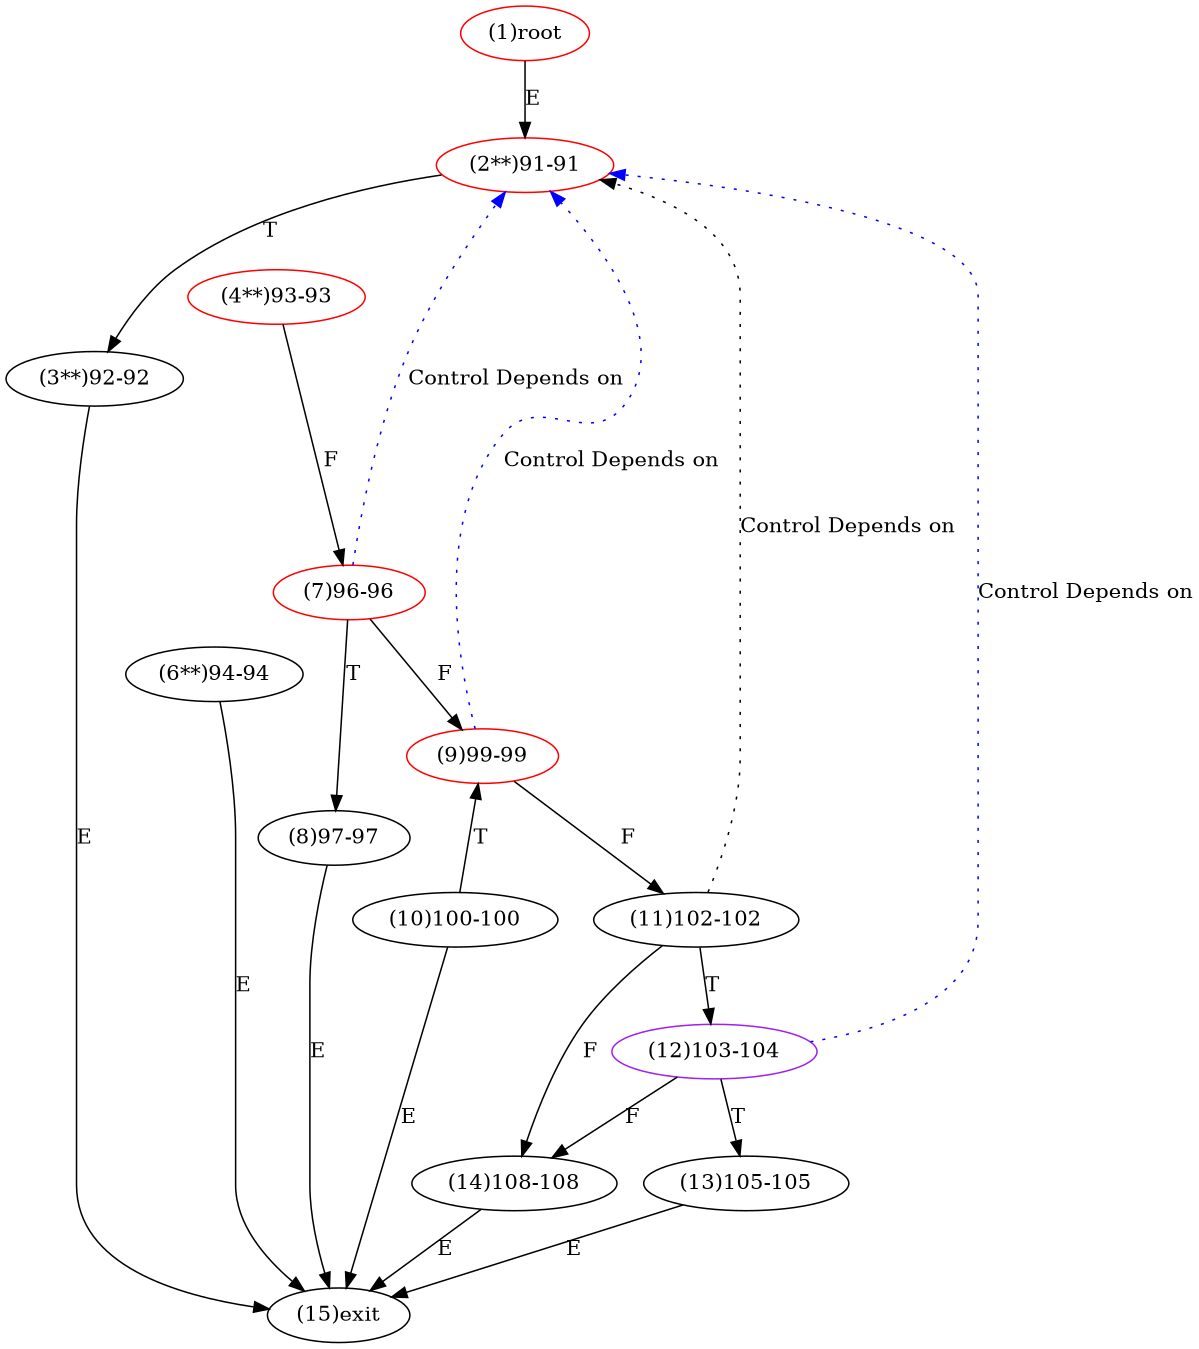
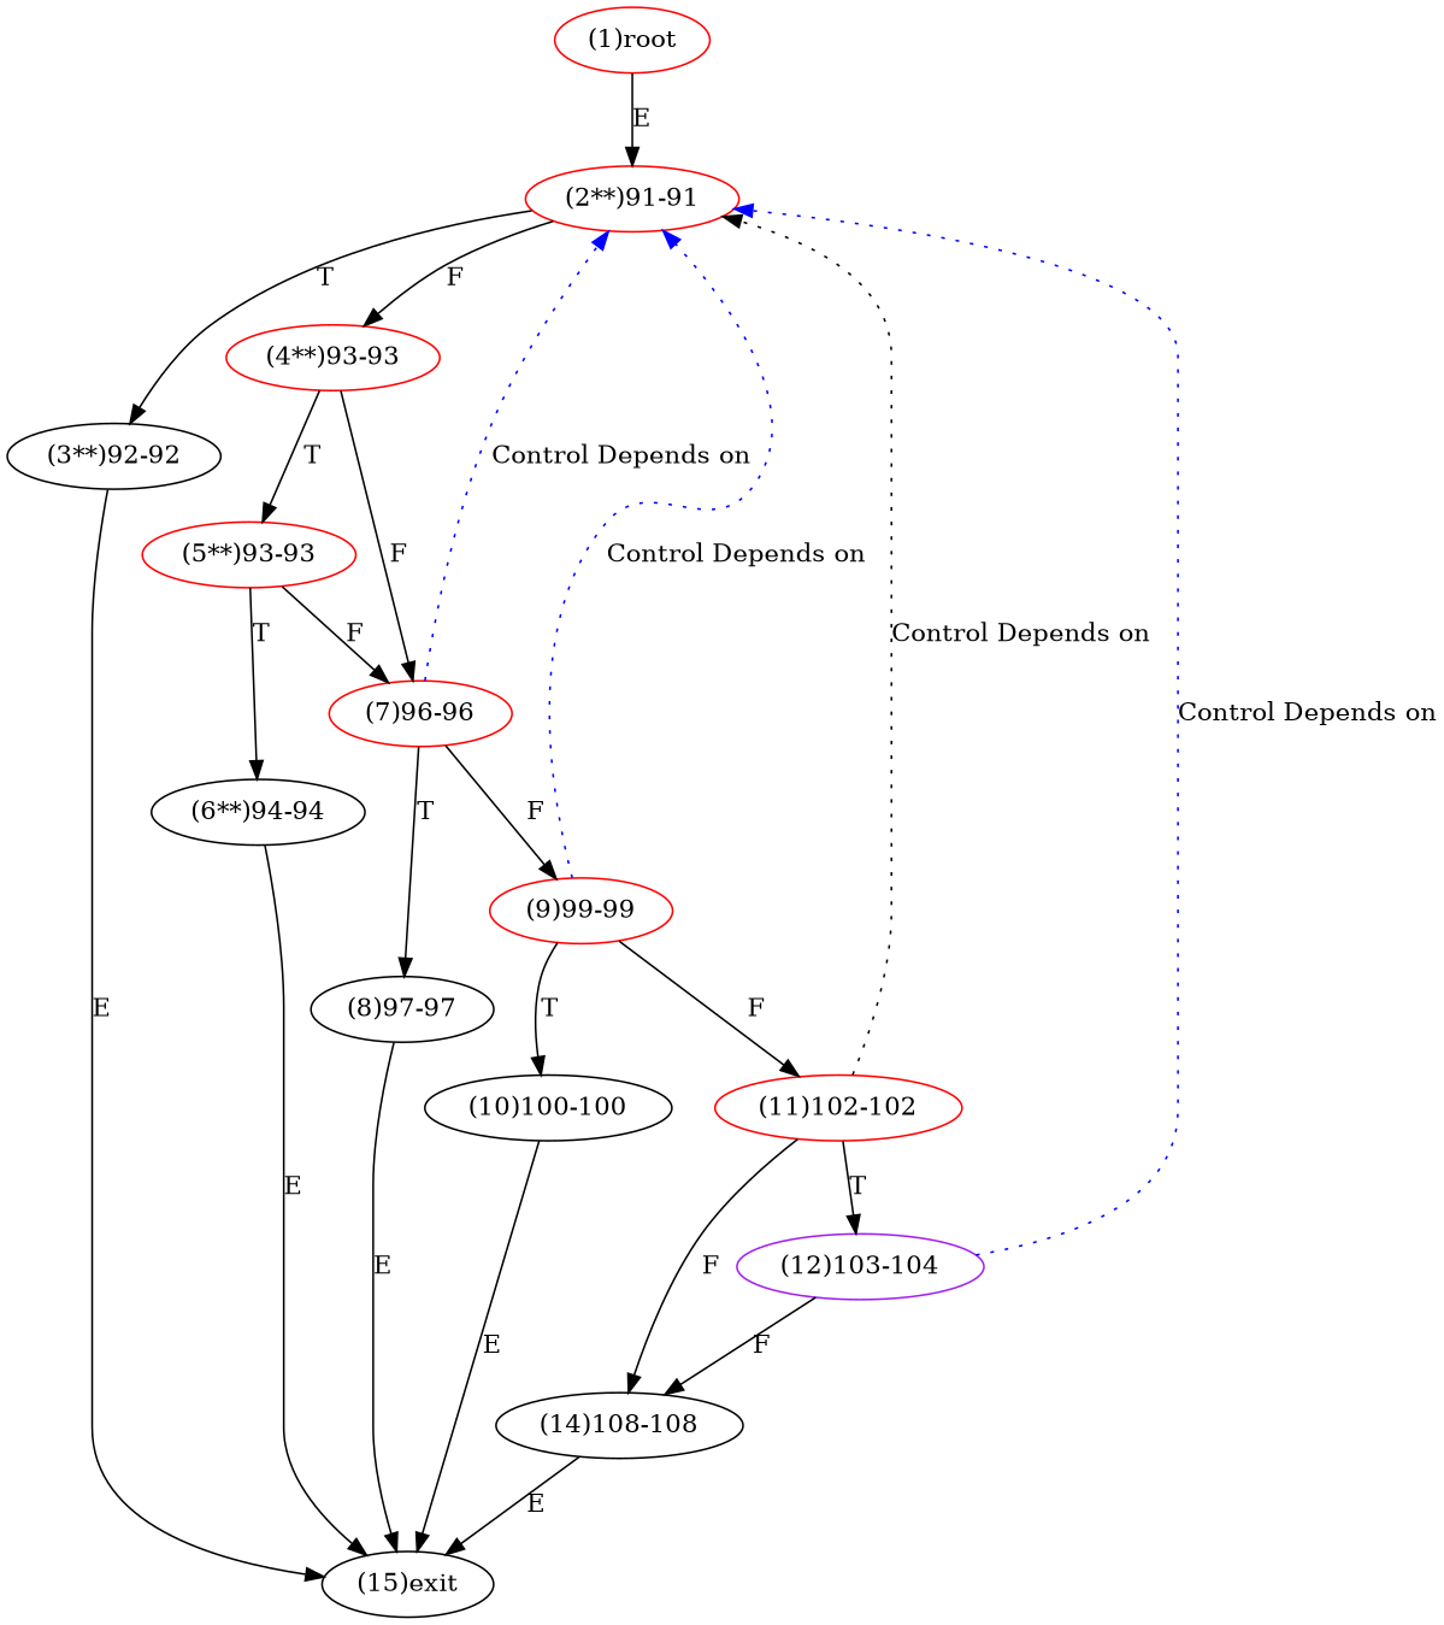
  digraph {
    n1 [color=red label="(1)root"]
    n2 [color=red label="(2**)91-91"]
    n3 [label="(3**)92-92"]
    n4 [color=red label="(4**)93-93"]
    n5 [label="(15)exit"]
+   n6 [color=red label="(5**)93-93"]
    n7 [color=red label="(7)96-96"]
    n8 [label="(6**)94-94"]
    n9 [label="(8)97-97"]
    n10 [color=red label="(9)99-99"]
    n11 [label="(10)100-100"]
-   n12 [color=black label="(11)102-102"]
+   n12 [color=red label="(11)102-102"]
    n13 [color=purple label="(12)103-104"]
    n14 [label="(14)108-108"]
-   n15 [label="(13)105-105"]
    n1 -> n2 [label=E]
    n2 -> n3 [label=T]
+   n2 -> n4 [label=F]
    n3 -> n5 [label=E]
+   n4 -> n6 [label=T]
    n4 -> n7 [label=F]
+   n6 -> n7 [label=F]
+   n6 -> n8 [label=T]
    n7 -> n2 [color=blue label="Control Depends on" style=dotted]
    n7 -> n9 [label=T]
    n7 -> n10 [label=F]
    n8 -> n5 [label=E]
    n9 -> n5 [label=E]
    n10 -> n2 [color=blue label="Control Depends on" style=dotted]
-   n11 -> n10 [label=T]
+   n10 -> n11 [label=T]
    n10 -> n12 [label=F]
    n11 -> n5 [label=E]
    n12 -> n2 [color=black label="Control Depends on" style=dotted]
    n12 -> n13 [label=T]
    n12 -> n14 [label=F]
    n13 -> n2 [color=blue label="Control Depends on" style=dotted]
    n13 -> n14 [label=F]
-   n13 -> n15 [label=T]
    n14 -> n5 [label=E]
-   n15 -> n5 [label=E]
  }
